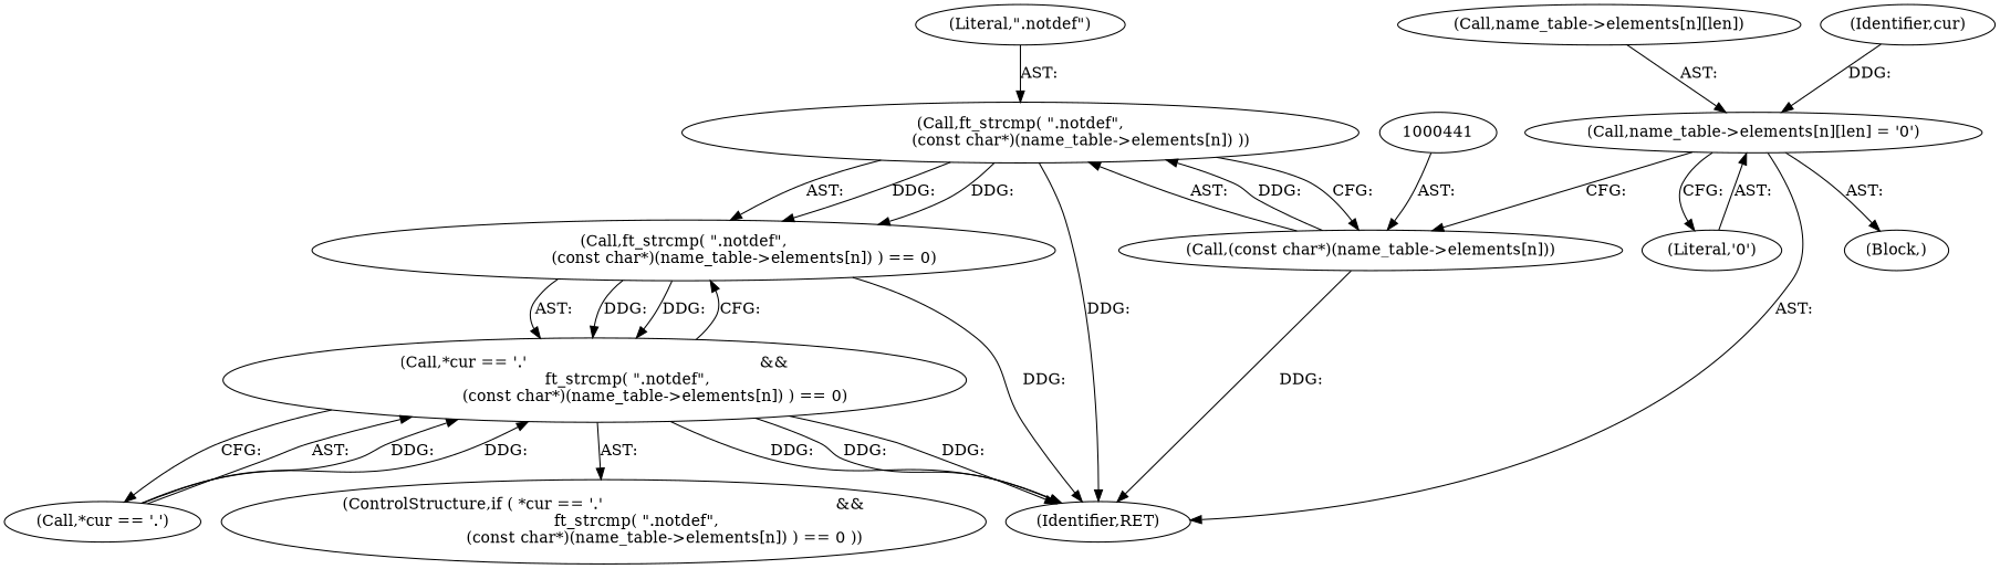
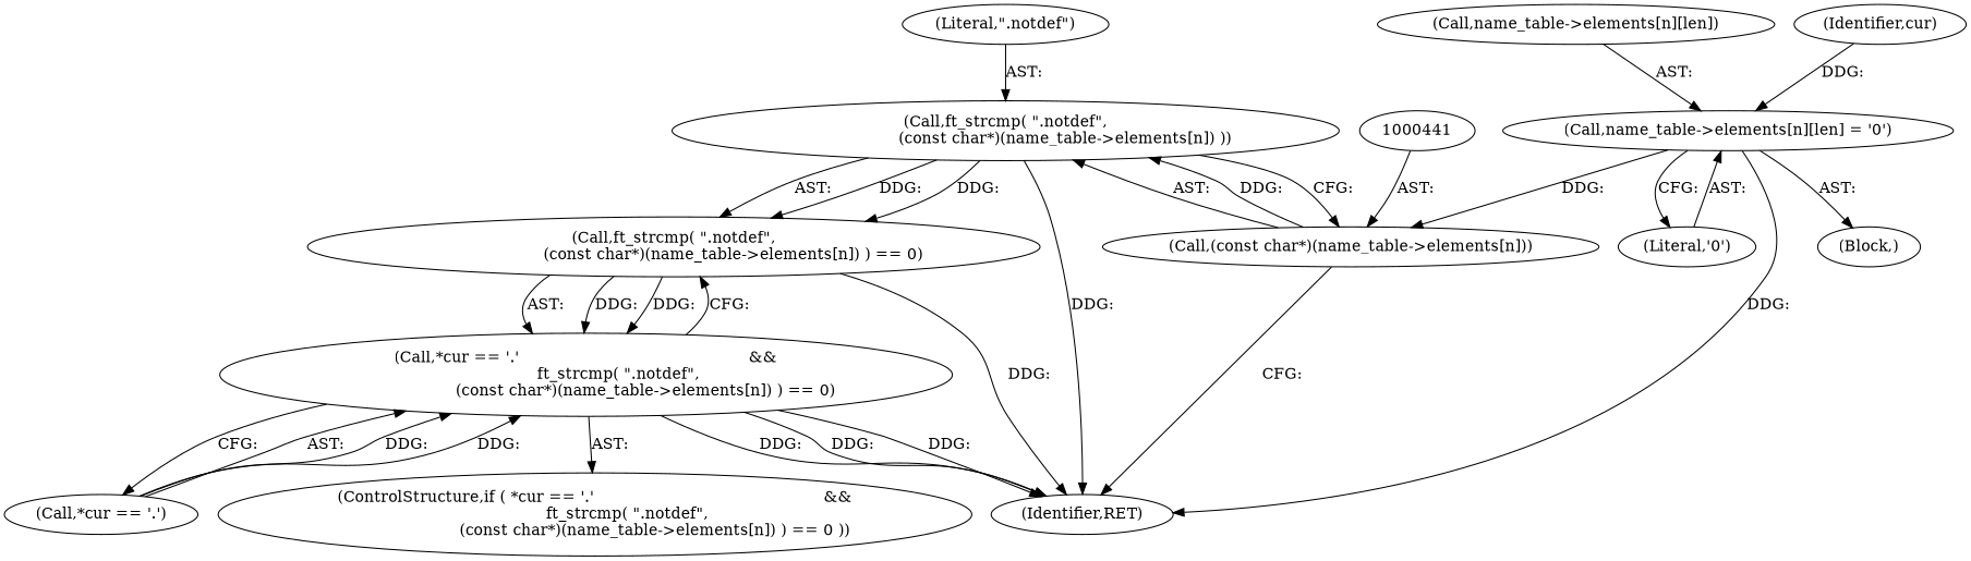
  digraph {
    fontname="DejaVu Serif"
    node [fontname="DejaVu Serif"]
    edge [fontname="DejaVu Serif"]
    n1 [label="(Call,ft_strcmp( \".notdef\",\n                        (const char*)(name_table->elements[n]) ))"]
    n2 [label="(Call,(const char*)(name_table->elements[n]))"]
    n3 [label="(Call,ft_strcmp( \".notdef\",\n                        (const char*)(name_table->elements[n]) ) == 0)"]
    n4 [label="(Identifier,RET)"]
    n5 [label="(Call,*cur == '.'                                              &&\n             ft_strcmp( \".notdef\",\n                        (const char*)(name_table->elements[n]) ) == 0)"]
    n6 [label="(Call,name_table->elements[n][len] = '\0')"]
    n7 [label="(Block,)"]
    n8 [label="(Literal,'\0')"]
    n9 [label="(Call,*cur == '.')"]
    n10 [label="(ControlStructure,if ( *cur == '.'                                              &&\n             ft_strcmp( \".notdef\",\n                        (const char*)(name_table->elements[n]) ) == 0 ))"]
    n11 [label="(Call,name_table->elements[n][len])"]
    n12 [label="(Identifier,cur)"]
    n13 [label="(Literal,\".notdef\")"]
    1000441
    n1 -> n2 [label="CFG: "]
    n1 -> n3 [label="AST: "]
    n1 -> n3 [label="DDG: "]
    n1 -> n3 [label="DDG: "]
    n1 -> n4 [label="DDG: "]
    n2 -> n1 [label="AST: "]
    n2 -> n1 [label="DDG: "]
-   n2 -> n4 [label="DDG: "]
+   n2 -> n4 [label="CFG: "]
    n3 -> n4 [label="DDG: "]
    n3 -> n5 [label="AST: "]
    n3 -> n5 [label="DDG: "]
    n3 -> n5 [label="DDG: "]
    n5 -> n3 [label="CFG: "]
    n5 -> n4 [label="DDG: "]
    n5 -> n4 [label="DDG: "]
    n5 -> n4 [label="DDG: "]
    n5 -> n9 [label="CFG: "]
    n5 -> n10 [label="AST: "]
-   n6 -> n2 [label="CFG: "]
-   n6 -> n4 [label="AST: "]
+   n6 -> n2 [label="DDG: "]
+   n6 -> n4 [label="DDG: "]
    n6 -> n7 [label="AST: "]
    n6 -> n8 [label="CFG: "]
    n8 -> n6 [label="AST: "]
    n9 -> n5 [label="AST: "]
    n9 -> n5 [label="DDG: "]
    n9 -> n5 [label="DDG: "]
    n11 -> n6 [label="AST: "]
    n12 -> n6 [label="DDG: "]
    n13 -> n1 [label="AST: "]
    1000441 -> n2 [label="AST: "]
  }
